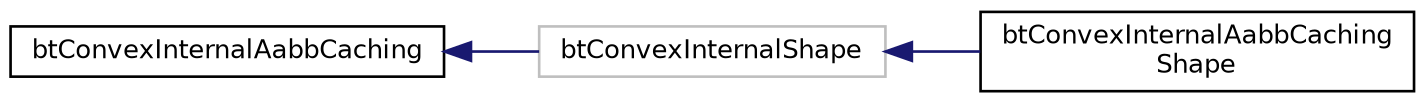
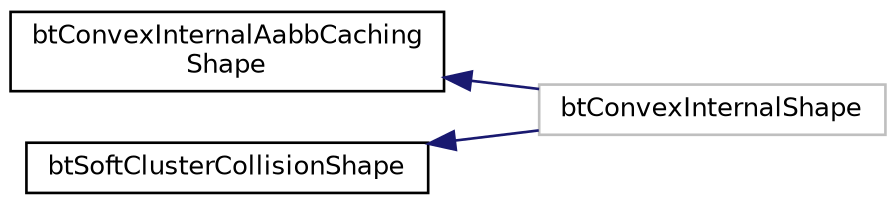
  digraph {
    rankdir=LR
    node [color=black fillcolor=white fontname=Helvetica fontsize=10 shape=record style=filled]
    edge [color=midnightblue dir=back fontname=Helvetica fontsize=10 labelfontname=Helvetica labelfontsize=10 style=solid]
    n1 [color=grey75 height=0.2 label=btConvexInternalShape width=0.4]
    n2 [height=0.2 label="btConvexInternalAabbCaching\lShape" width=0.4]
-   n3 [height=0.2 label=btConvexInternalAabbCaching width=0.4]
-   n1 -> n2
+   n3 [height=0.2 label=btSoftClusterCollisionShape width=0.4]
+   n2 -> n1
    n3 -> n1
  }
